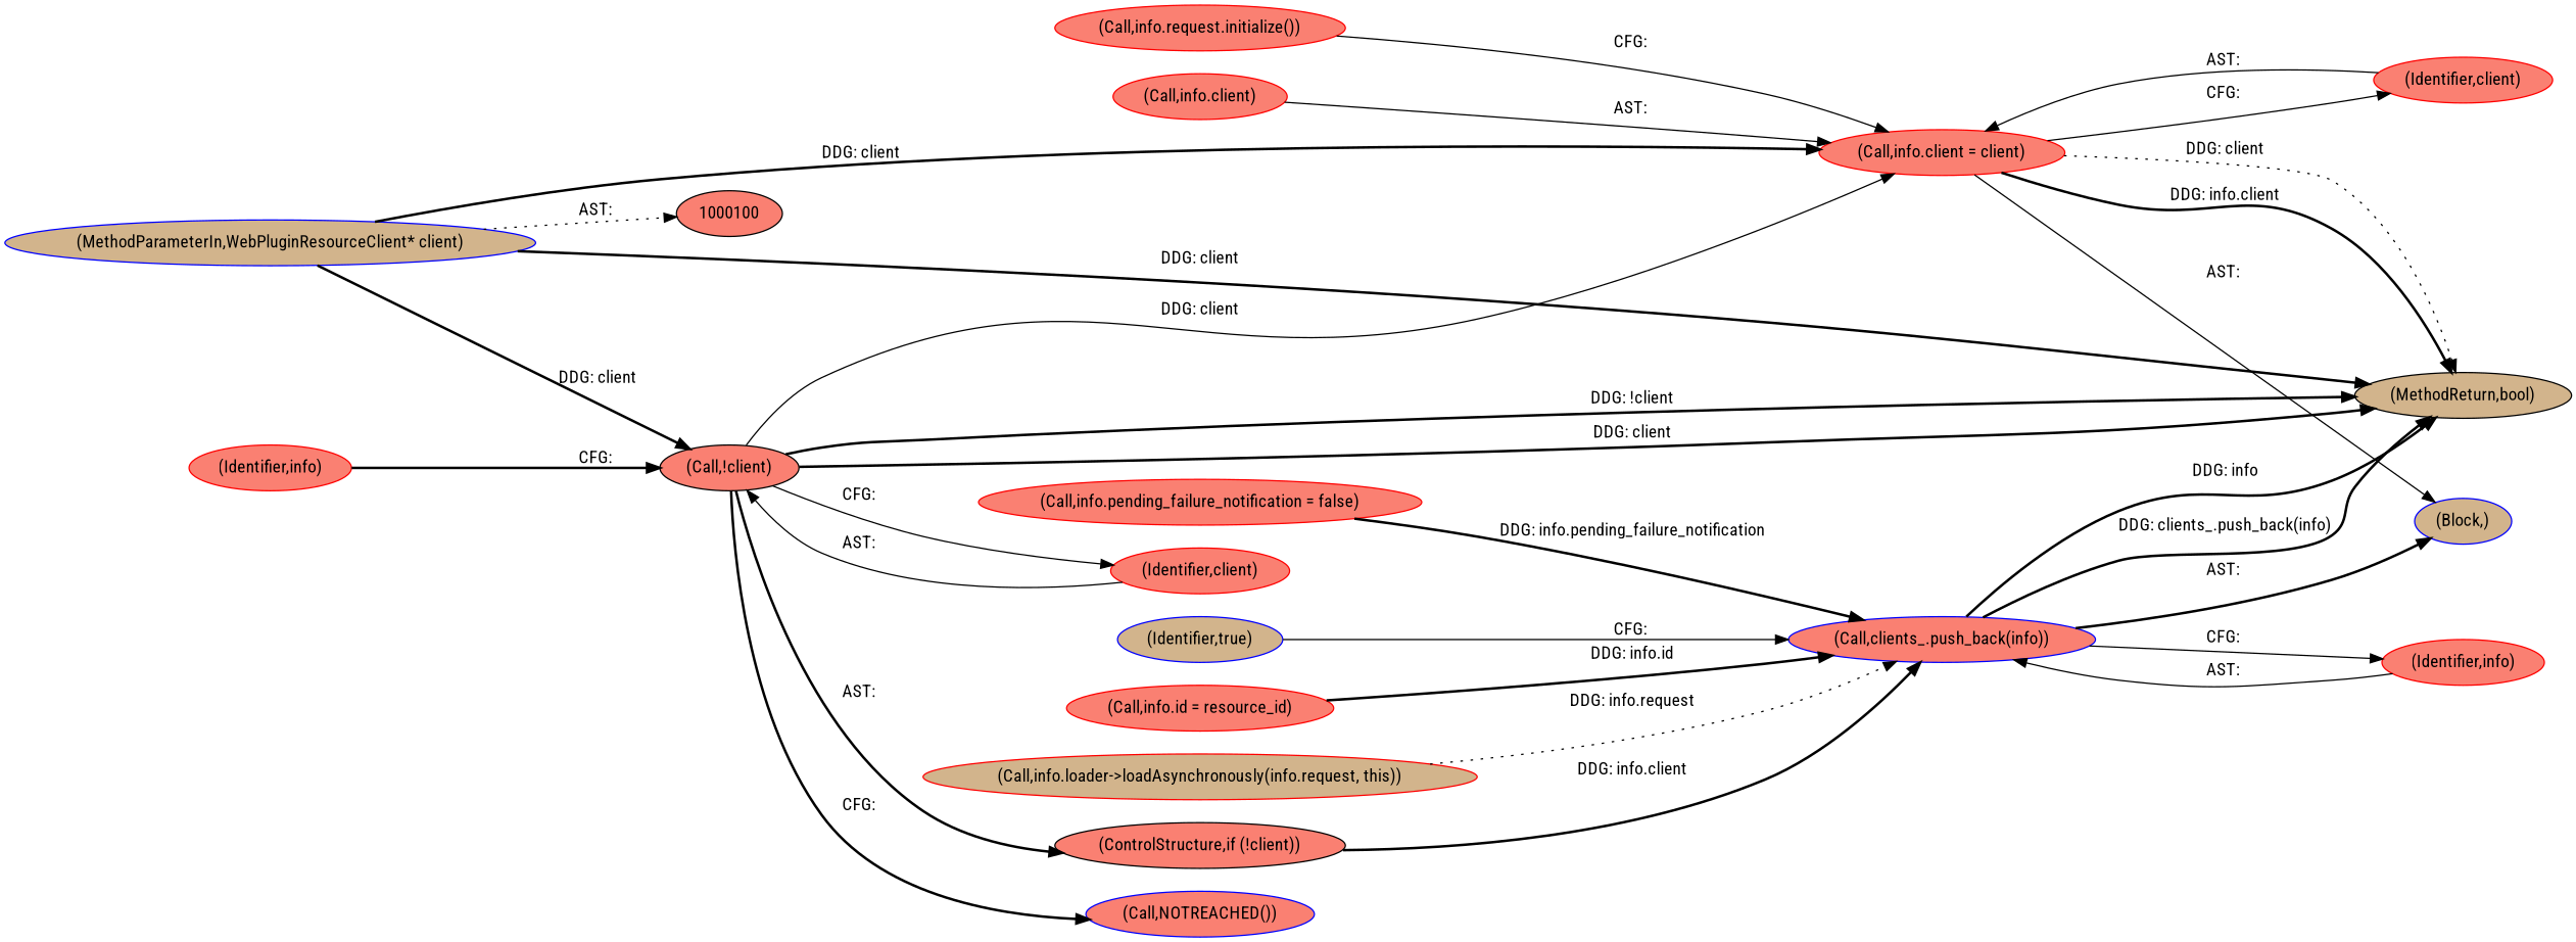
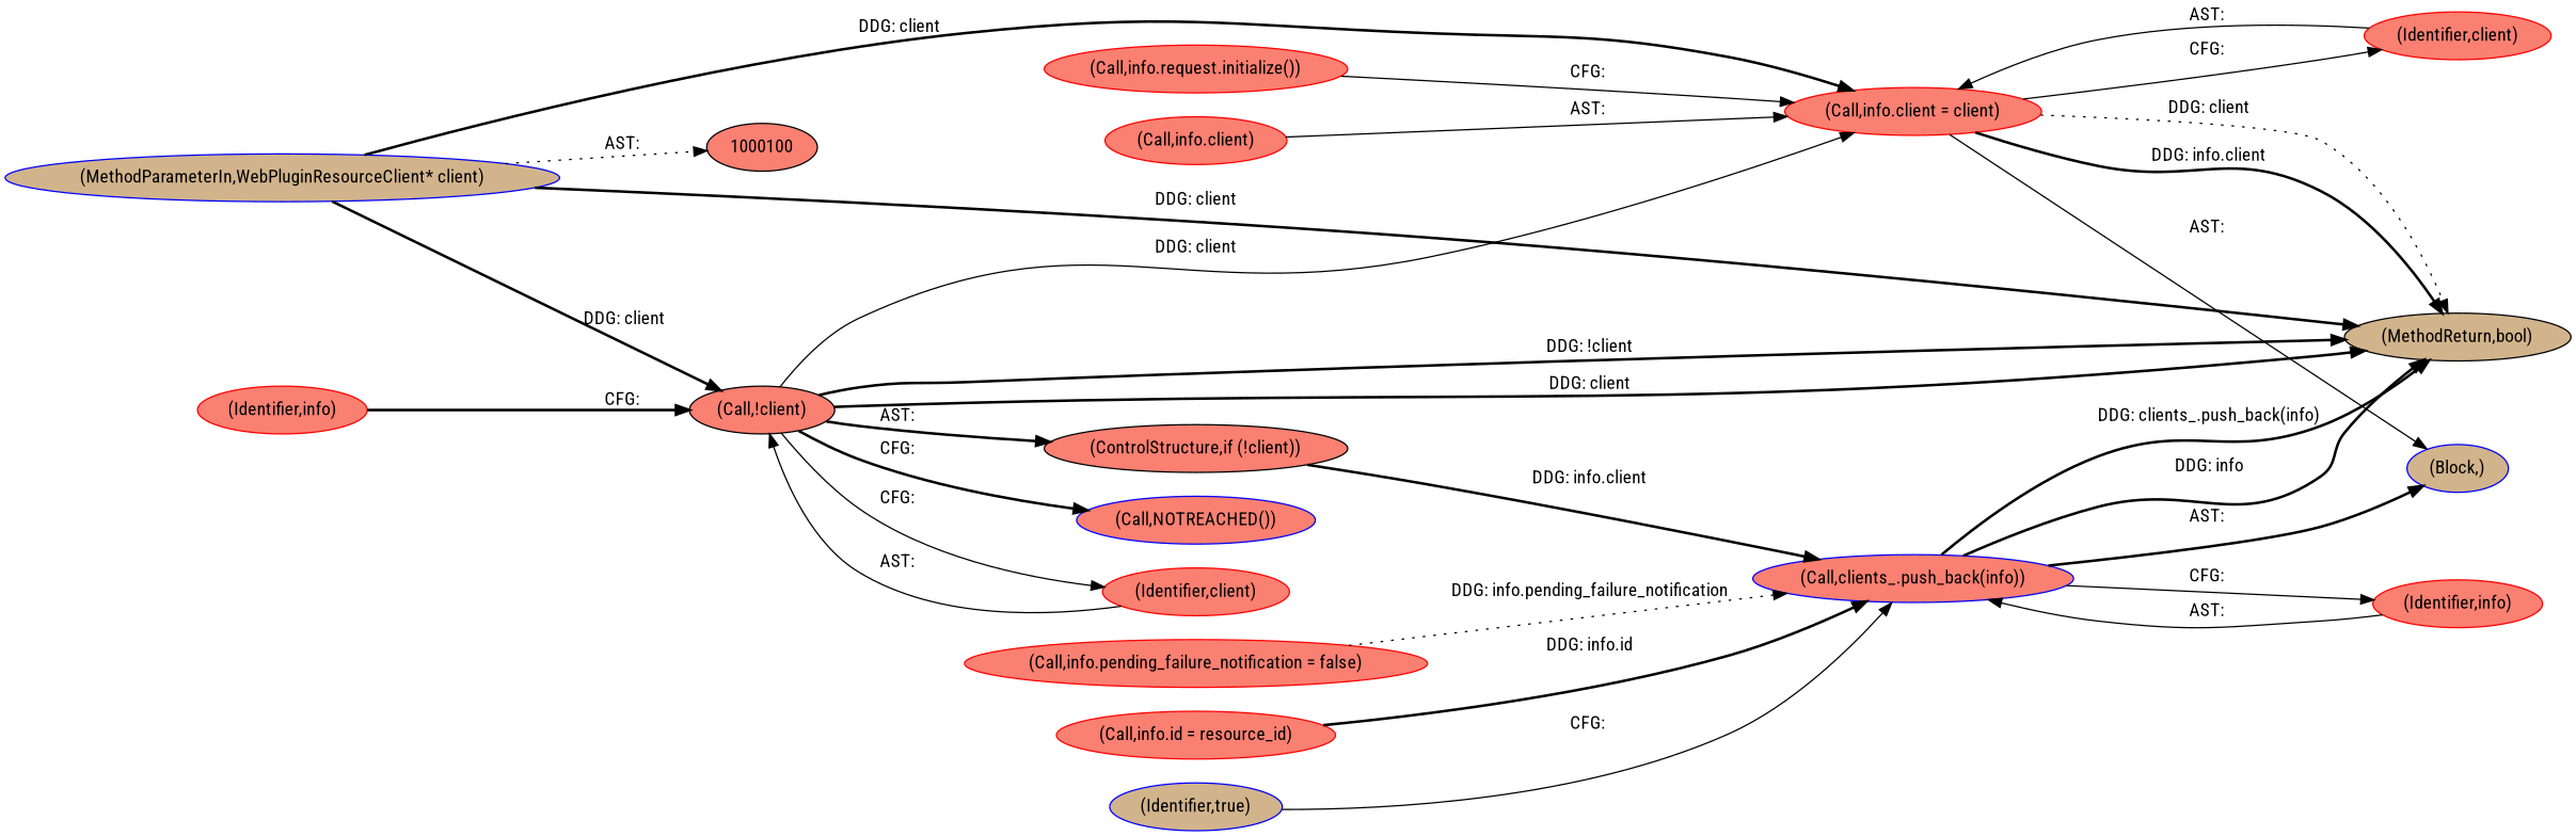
  digraph {
    fontname="Roboto Condensed"
    rankdir=LR
    node [color=red fillcolor=salmon fontname="Roboto Condensed" style=filled]
    edge [fontname="Roboto Condensed" style=bold]
    n1 [color=blue fillcolor=tan label="(MethodParameterIn,WebPluginResourceClient* client)"]
    n2 [color=black label="(Call,!client)"]
    n3 [label="(Call,info.client = client)"]
    n4 [color=black fillcolor=tan label="(MethodReturn,bool)"]
    1000100 [color=black]
    n6 [color=black label="(ControlStructure,if (!client))"]
    n7 [label="(Identifier,client)"]
    n8 [color=blue label="(Call,NOTREACHED())"]
    n9 [label="(Identifier,client)"]
    n10 [color=blue fillcolor=tan label="(Block,)"]
    n11 [color=blue label="(Call,clients_.push_back(info))"]
    n12 [label="(Identifier,info)"]
    n13 [label="(Call,info.id = resource_id)"]
-   n14 [fillcolor=tan label="(Call,info.loader->loadAsynchronously(info.request, this))"]
    n15 [label="(Call,info.request.initialize())"]
    n16 [label="(Call,info.pending_failure_notification = false)"]
    n17 [label="(Identifier,info)"]
    n18 [label="(Call,info.client)"]
    n19 [color=blue fillcolor=tan label="(Identifier,true)"]
    n1 -> n2 [label="DDG: client"]
    n1 -> n3 [label="DDG: client"]
    n1 -> n4 [label="DDG: client"]
    n1 -> 1000100 [label="AST: " style=dotted]
    n2 -> n3 [label="DDG: client" style=solid]
    n2 -> n4 [label="DDG: client"]
    n2 -> n4 [label="DDG: !client"]
    n2 -> n6 [label="AST: "]
    n2 -> n7 [label="CFG: " style=solid]
    n2 -> n8 [label="CFG: "]
    n3 -> n4 [label="DDG: client" style=dotted]
    n3 -> n4 [label="DDG: info.client"]
    n3 -> n9 [label="CFG: " style=solid]
    n3 -> n10 [label="AST: " style=solid]
    n6 -> n11 [label="DDG: info.client"]
    n7 -> n2 [label="AST: " style=solid]
    n9 -> n3 [label="AST: " style=solid]
    n11 -> n4 [label="DDG: info"]
    n11 -> n4 [label="DDG: clients_.push_back(info)"]
    n11 -> n10 [label="AST: "]
    n11 -> n12 [label="CFG: " style=solid]
    n12 -> n11 [label="AST: " style=solid]
    n13 -> n11 [label="DDG: info.id"]
-   n14 -> n11 [label="DDG: info.request" style=dotted]
    n15 -> n3 [label="CFG: " style=solid]
-   n16 -> n11 [label="DDG: info.pending_failure_notification"]
+   n16 -> n11 [label="DDG: info.pending_failure_notification" style=dotted]
    n17 -> n2 [label="CFG: "]
    n18 -> n3 [label="AST: " style=solid]
    n19 -> n11 [label="CFG: " style=solid]
  }
